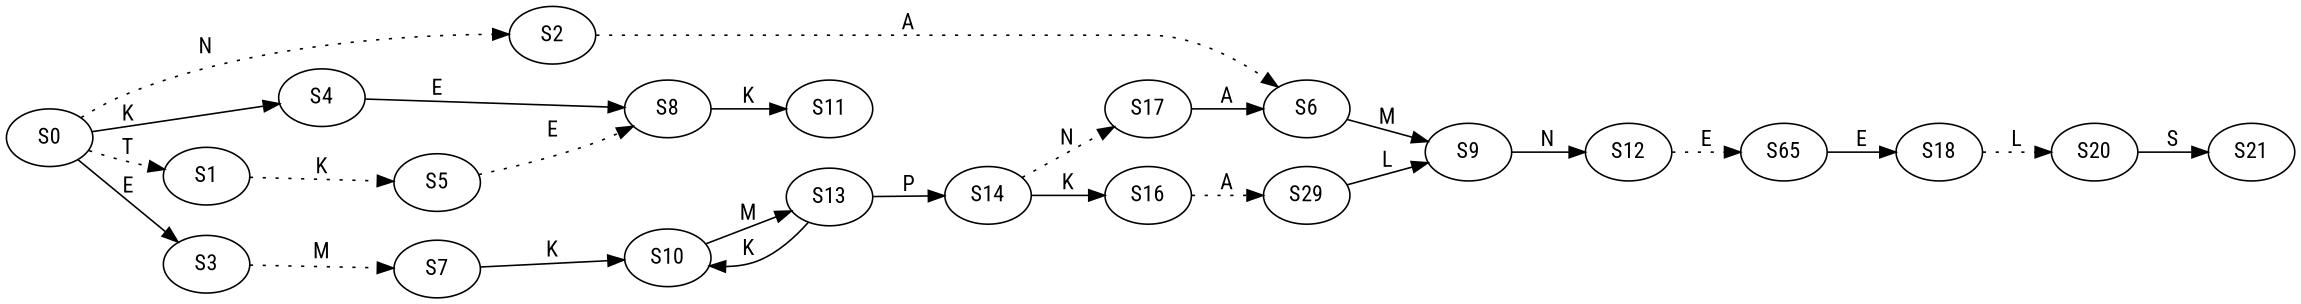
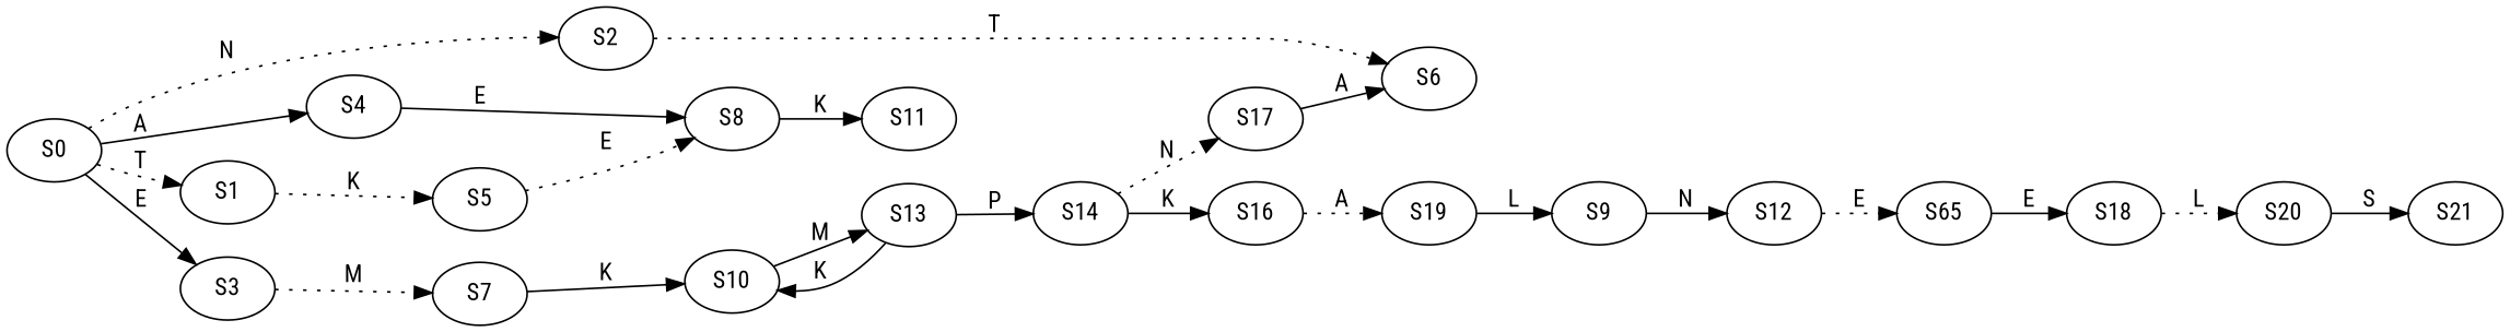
  strict digraph {
    fontname="Roboto Condensed"
    rankdir=LR
    node [fontname="Roboto Condensed"]
    edge [fontname="Roboto Condensed" style=solid]
    S0
    S1
    S2
    S3
    S4
    S5
    S6
    S7
    S8
    S9
    S10
    S11
    S12
    S13
    n15 [label=S65]
    S14
    S16
    S17
    S18
-   S19 [label=S29]
+   S19
    S20
    S21
    S0 -> S1 [label=T style=dotted]
    S0 -> S2 [label=N style=dotted]
    S0 -> S3 [label=E]
-   S0 -> S4 [label=K]
+   S0 -> S4 [label=A]
    S1 -> S5 [label=K style=dotted]
-   S2 -> S6 [label=A style=dotted]
+   S2 -> S6 [label=T style=dotted]
    S3 -> S7 [label=M style=dotted]
    S4 -> S8 [label=E]
    S5 -> S8 [label=E style=dotted]
-   S6 -> S9 [label=M]
    S7 -> S10 [label=K]
    S8 -> S11 [label=K]
    S9 -> S12 [label=N]
    S10 -> S13 [label=M]
    S12 -> n15 [label=E style=dotted]
    S13 -> S10 [label=K]
    S13 -> S14 [label=P]
    n15 -> S18 [label=E]
    S14 -> S16 [label=K]
    S14 -> S17 [label=N style=dotted]
    S16 -> S19 [label=A style=dotted]
    S17 -> S6 [label=A]
    S18 -> S20 [label=L style=dotted]
    S19 -> S9 [label=L]
    S20 -> S21 [label=S]
  }
